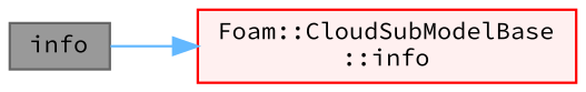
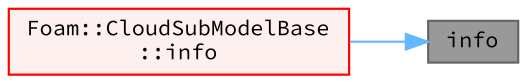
  digraph {
    rankdir=LR
    fontname="Source Code Pro"
    node [fontname="Source Code Pro" fontsize=10 shape=box style=filled]
    n1 [color=gray40 fillcolor=grey60 fontcolor=black height=0.2 label=info width=0.4]
    n2 [color=red fillcolor="#FFF0F0" height=0.2 label="Foam::CloudSubModelBase\l::info" width=0.4]
-   n1 -> n2 [color=steelblue1 fontname="Source Code Pro" fontsize=10 labelfontname=Helvetica labelfontsize=10 style=solid]
+   n2 -> n1 [color=steelblue1 fontname="Source Code Pro" fontsize=10 labelfontname=Helvetica labelfontsize=10 style=solid]
  }
